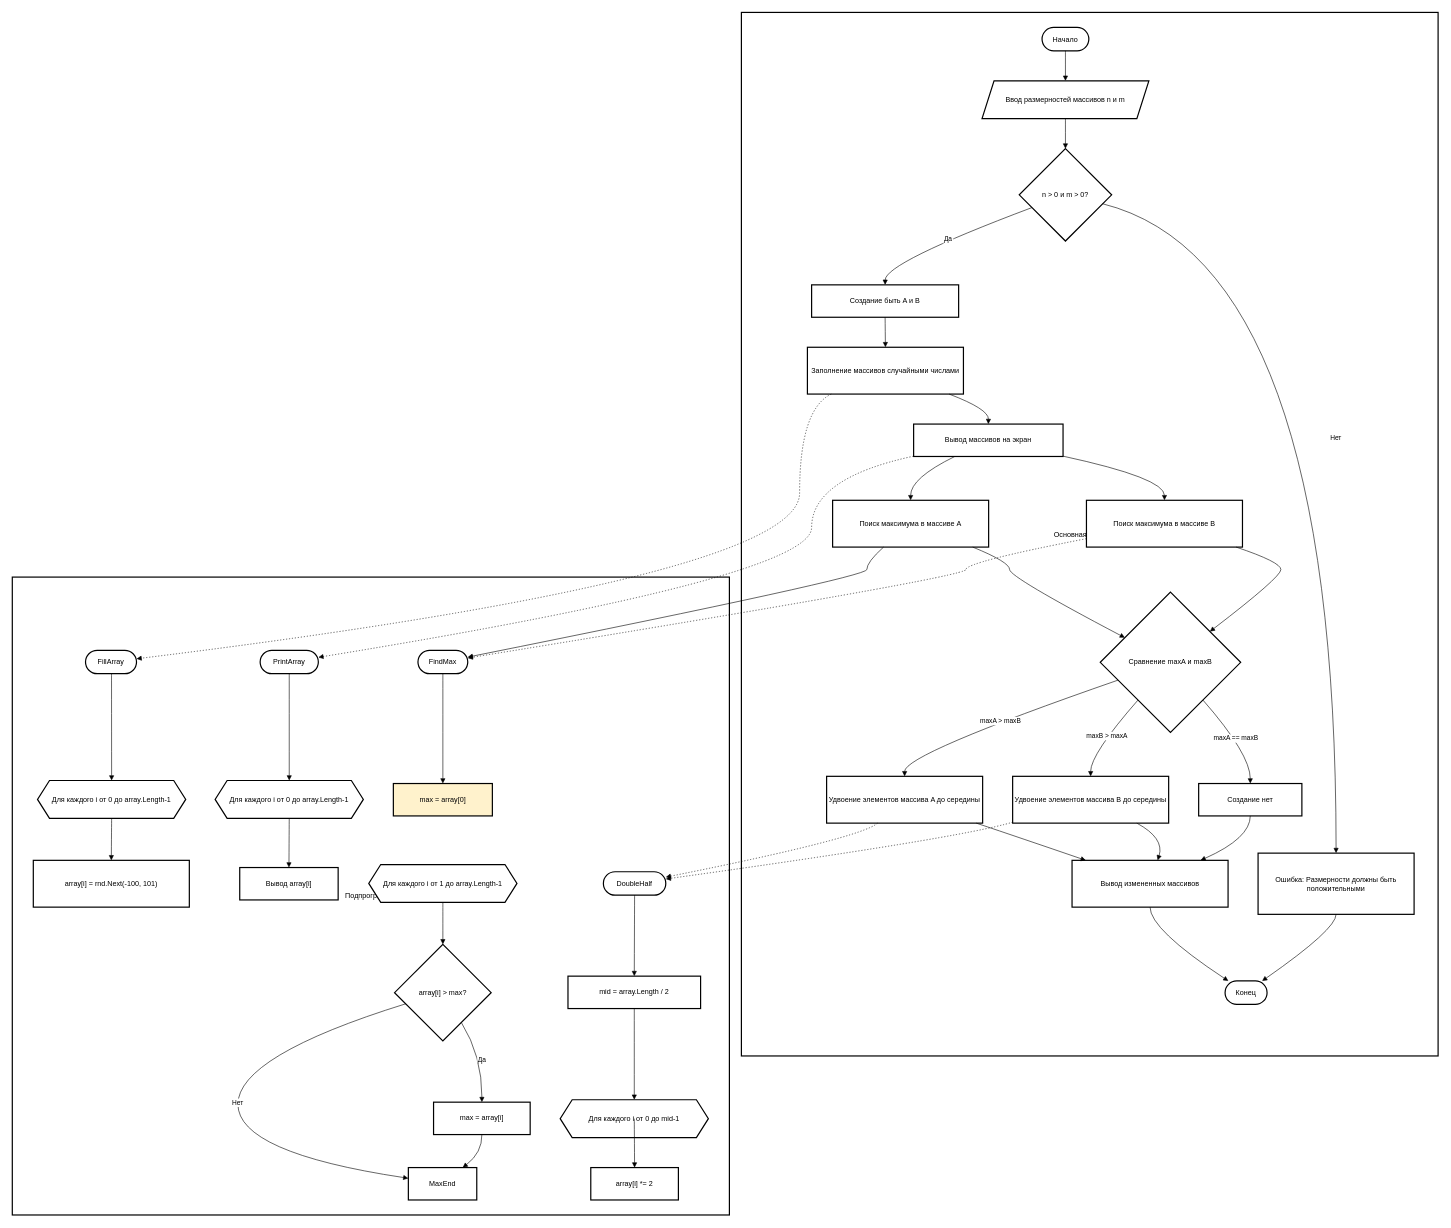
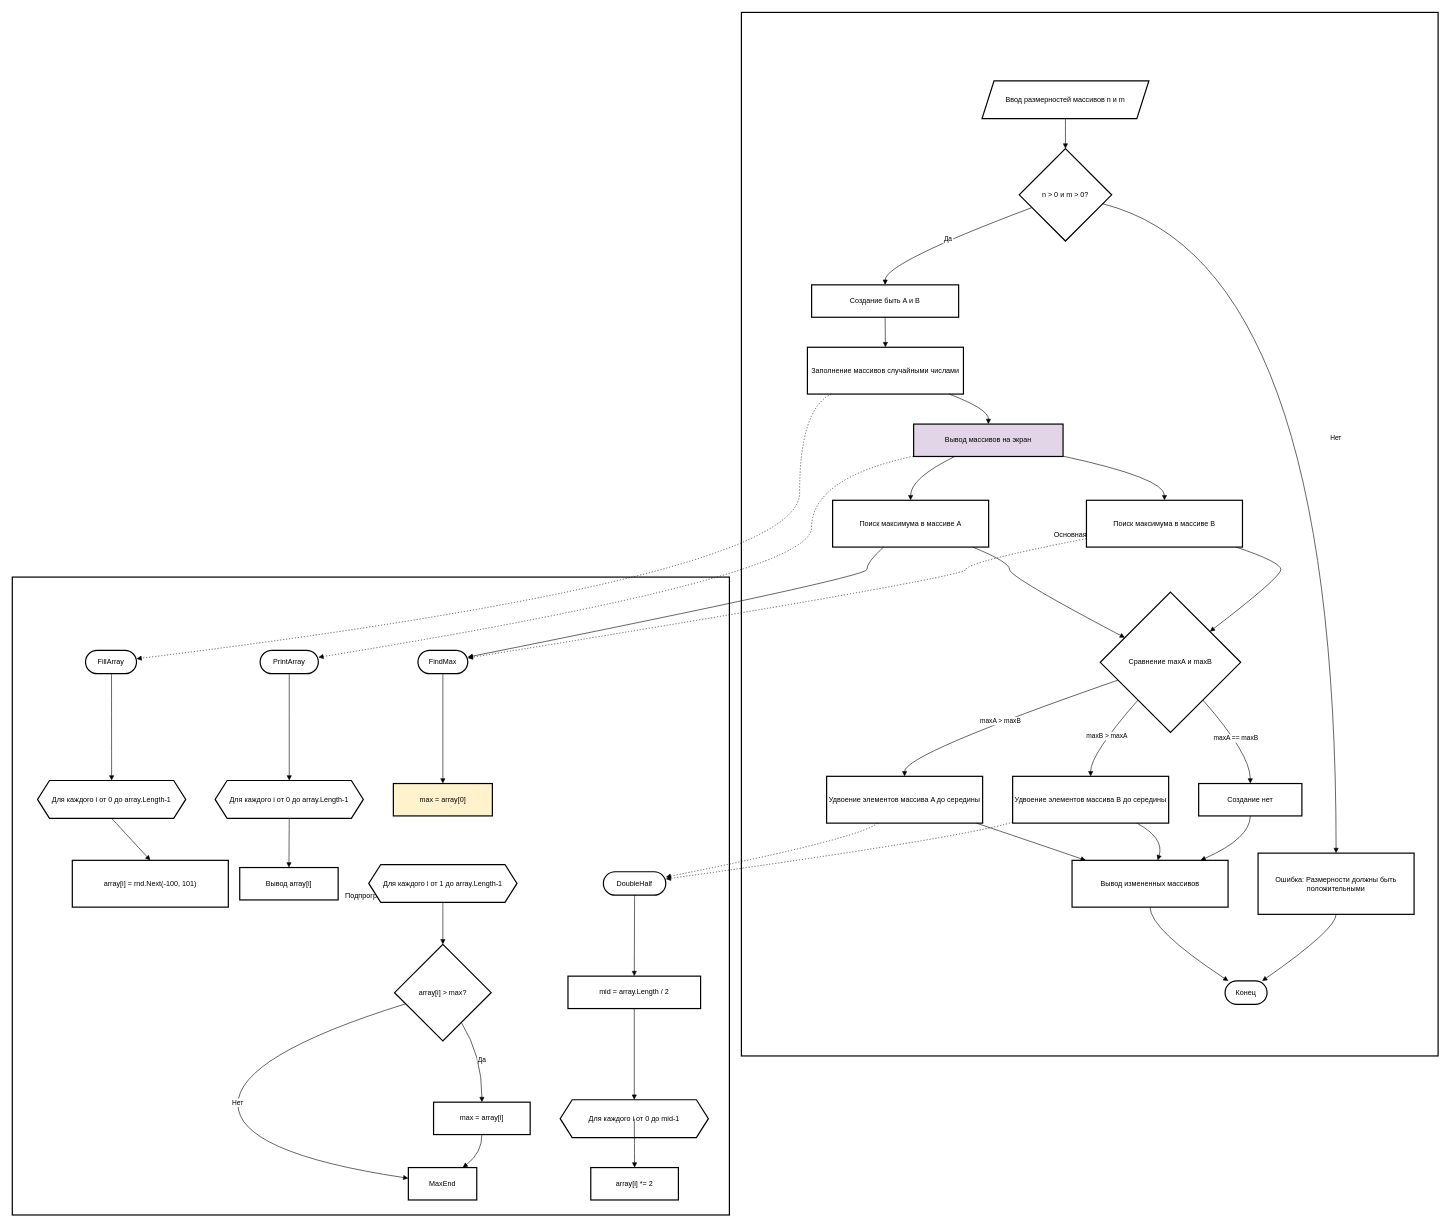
  <mxCell id="0" />
  <mxCell id="1" parent="0" />
  <mxCell id="2" value="Подпрограммы" style="whiteSpace=wrap;strokeWidth=2;" vertex="1" parent="1"><mxGeometry x="20" y="961" width="1195" height="1063" as="geometry" /></mxCell>
  <mxCell id="3" value="Основная программа" style="whiteSpace=wrap;strokeWidth=2;" vertex="1" parent="1"><mxGeometry x="1235" y="20" width="1161" height="1739" as="geometry" /></mxCell>
- <mxCell id="4" value="Начало" style="rounded=1;whiteSpace=wrap;arcSize=50;strokeWidth=2;" vertex="1" parent="1"><mxGeometry x="1736" y="45" width="78" height="39" as="geometry" /></mxCell>
  <mxCell id="5" value="Ввод размерностей массивов n и m" style="shape=parallelogram;perimeter=parallelogramPerimeter;fixedSize=1;strokeWidth=2;whiteSpace=wrap;" vertex="1" parent="1"><mxGeometry x="1636" y="134" width="278" height="63" as="geometry" /></mxCell>
  <mxCell id="6" value="n &gt; 0 и m &gt; 0?" style="rhombus;strokeWidth=2;whiteSpace=wrap;" vertex="1" parent="1"><mxGeometry x="1698" y="247" width="154" height="154" as="geometry" /></mxCell>
  <mxCell id="7" value="Создание быть A и B" style="whiteSpace=wrap;strokeWidth=2;" vertex="1" parent="1"><mxGeometry x="1352" y="474" width="245" height="54" as="geometry" /></mxCell>
  <mxCell id="8" value="Ошибка: Размерности должны быть положительными" style="whiteSpace=wrap;strokeWidth=2;" vertex="1" parent="1"><mxGeometry x="2096" y="1421" width="260" height="102" as="geometry" /></mxCell>
  <mxCell id="9" value="Заполнение массивов случайными числами" style="whiteSpace=wrap;strokeWidth=2;" vertex="1" parent="1"><mxGeometry x="1345" y="578" width="260" height="78" as="geometry" /></mxCell>
- <mxCell id="10" value="Вывод массивов на экран" style="whiteSpace=wrap;strokeWidth=2;" vertex="1" parent="1"><mxGeometry x="1522" y="706" width="249" height="54" as="geometry" /></mxCell>
+ <mxCell id="10" value="Вывод массивов на экран" style="whiteSpace=wrap;strokeWidth=2;fillColor=#e1d5e7;" vertex="1" parent="1"><mxGeometry x="1522" y="706" width="249" height="54" as="geometry" /></mxCell>
  <mxCell id="11" value="Поиск максимума в массиве A" style="whiteSpace=wrap;strokeWidth=2;" vertex="1" parent="1"><mxGeometry x="1387" y="833" width="260" height="78" as="geometry" /></mxCell>
  <mxCell id="12" value="Поиск максимума в массиве B" style="whiteSpace=wrap;strokeWidth=2;" vertex="1" parent="1"><mxGeometry x="1810" y="833" width="260" height="78" as="geometry" /></mxCell>
  <mxCell id="13" value="Сравнение maxA и maxB" style="rhombus;strokeWidth=2;whiteSpace=wrap;" vertex="1" parent="1"><mxGeometry x="1833" y="986" width="234" height="234" as="geometry" /></mxCell>
  <mxCell id="14" value="Удвоение элементов массива A до середины" style="whiteSpace=wrap;strokeWidth=2;" vertex="1" parent="1"><mxGeometry x="1377" y="1293" width="260" height="78" as="geometry" /></mxCell>
  <mxCell id="15" value="Удвоение элементов массива B до середины" style="whiteSpace=wrap;strokeWidth=2;" vertex="1" parent="1"><mxGeometry x="1687" y="1293" width="260" height="78" as="geometry" /></mxCell>
  <mxCell id="16" value="Создание нет" style="whiteSpace=wrap;strokeWidth=2;" vertex="1" parent="1"><mxGeometry x="1997" y="1305" width="172" height="54" as="geometry" /></mxCell>
  <mxCell id="17" value="Вывод измененных массивов" style="whiteSpace=wrap;strokeWidth=2;" vertex="1" parent="1"><mxGeometry x="1786" y="1433" width="260" height="78" as="geometry" /></mxCell>
  <mxCell id="18" value="Конец" style="rounded=1;whiteSpace=wrap;arcSize=50;strokeWidth=2;" vertex="1" parent="1"><mxGeometry x="2041" y="1634" width="70" height="39" as="geometry" /></mxCell>
  <mxCell id="19" value="FillArray" style="rounded=1;whiteSpace=wrap;arcSize=50;strokeWidth=2;" vertex="1" parent="1"><mxGeometry x="142" y="1083" width="85" height="39" as="geometry" /></mxCell>
  <mxCell id="20" value="Для каждого i от 0 до array.Length-1" style="shape=hexagon;perimeter=hexagonPerimeter2;fixedSize=1;strokeWidth=2;whiteSpace=wrap;" vertex="1" parent="1"><mxGeometry x="62" y="1300" width="247" height="63" as="geometry" /></mxCell>
- <mxCell id="21" value="array[i] = rnd.Next(-100, 101)" style="whiteSpace=wrap;strokeWidth=2;" vertex="1" parent="1"><mxGeometry x="55" y="1433" width="260" height="78" as="geometry" /></mxCell>
+ <mxCell id="21" value="array[i] = rnd.Next(-100, 101)" style="whiteSpace=wrap;strokeWidth=2;" vertex="1" parent="1"><mxGeometry x="120" y="1433" width="260" height="78" as="geometry" /></mxCell>
  <mxCell id="22" value="PrintArray" style="rounded=1;whiteSpace=wrap;arcSize=50;strokeWidth=2;" vertex="1" parent="1"><mxGeometry x="433" y="1083" width="97" height="39" as="geometry" /></mxCell>
  <mxCell id="23" value="Для каждого i от 0 до array.Length-1" style="shape=hexagon;perimeter=hexagonPerimeter2;fixedSize=1;strokeWidth=2;whiteSpace=wrap;" vertex="1" parent="1"><mxGeometry x="358" y="1300" width="247" height="63" as="geometry" /></mxCell>
  <mxCell id="24" value="Вывод array[i]" style="whiteSpace=wrap;strokeWidth=2;" vertex="1" parent="1"><mxGeometry x="399" y="1445" width="164" height="54" as="geometry" /></mxCell>
  <mxCell id="25" value="FindMax" style="rounded=1;whiteSpace=wrap;arcSize=50;strokeWidth=2;" vertex="1" parent="1"><mxGeometry x="696" y="1083" width="83" height="39" as="geometry" /></mxCell>
  <mxCell id="26" value="max = array[0]" style="whiteSpace=wrap;strokeWidth=2;fillColor=#fff2cc;" vertex="1" parent="1"><mxGeometry x="655" y="1305" width="165" height="54" as="geometry" /></mxCell>
  <mxCell id="27" value="Для каждого i от 1 до array.Length-1" style="shape=hexagon;perimeter=hexagonPerimeter2;fixedSize=1;strokeWidth=2;whiteSpace=wrap;" vertex="1" parent="1"><mxGeometry x="614" y="1440" width="247" height="63" as="geometry" /></mxCell>
  <mxCell id="28" value="array[i] &gt; max?" style="rhombus;strokeWidth=2;whiteSpace=wrap;" vertex="1" parent="1"><mxGeometry x="657" y="1573" width="161" height="161" as="geometry" /></mxCell>
  <mxCell id="29" value="max = array[i]" style="whiteSpace=wrap;strokeWidth=2;" vertex="1" parent="1"><mxGeometry x="722" y="1836" width="161" height="54" as="geometry" /></mxCell>
  <mxCell id="30" value="MaxEnd" style="whiteSpace=wrap;strokeWidth=2;" vertex="1" parent="1"><mxGeometry x="680" y="1945" width="114" height="54" as="geometry" /></mxCell>
  <mxCell id="31" value="DoubleHalf" style="rounded=1;whiteSpace=wrap;arcSize=50;strokeWidth=2;" vertex="1" parent="1"><mxGeometry x="1005" y="1452" width="104" height="39" as="geometry" /></mxCell>
  <mxCell id="32" value="mid = array.Length / 2" style="whiteSpace=wrap;strokeWidth=2;" vertex="1" parent="1"><mxGeometry x="946" y="1626" width="221" height="54" as="geometry" /></mxCell>
  <mxCell id="33" value="Для каждого i от 0 до mid-1" style="shape=hexagon;perimeter=hexagonPerimeter2;fixedSize=1;strokeWidth=2;whiteSpace=wrap;" vertex="1" parent="1"><mxGeometry x="933" y="1832" width="247" height="63" as="geometry" /></mxCell>
  <mxCell id="34" value="array[i] *= 2" style="whiteSpace=wrap;strokeWidth=2;" vertex="1" parent="1"><mxGeometry x="984" y="1945" width="146" height="54" as="geometry" /></mxCell>
- <mxCell id="35" value="" style="curved=1;startArrow=none;endArrow=block;exitX=0.5;exitY=1;entryX=0.5;entryY=0;rounded=0;" edge="1" parent="1" source="4" target="5"><mxGeometry relative="1" as="geometry"><Array as="points" /></mxGeometry></mxCell>
  <mxCell id="36" value="" style="curved=1;startArrow=none;endArrow=block;exitX=0.5;exitY=1;entryX=0.5;entryY=0;rounded=0;" edge="1" parent="1" source="5" target="6"><mxGeometry relative="1" as="geometry"><Array as="points" /></mxGeometry></mxCell>
  <mxCell id="37" value="Да" style="curved=1;startArrow=none;endArrow=block;exitX=0;exitY=0.69;entryX=0.5;entryY=-0.01;rounded=0;" edge="1" parent="1" source="6" target="7"><mxGeometry relative="1" as="geometry"><Array as="points"><mxPoint x="1475" y="437" /></Array></mxGeometry></mxCell>
  <mxCell id="38" value="Нет" style="curved=1;startArrow=none;endArrow=block;exitX=1;exitY=0.62;entryX=0.5;entryY=0;rounded=0;" edge="1" parent="1" source="6" target="8"><mxGeometry relative="1" as="geometry"><Array as="points"><mxPoint x="2226" y="437" /></Array></mxGeometry></mxCell>
  <mxCell id="39" value="" style="curved=1;startArrow=none;endArrow=block;exitX=0.5;exitY=0.99;entryX=0.5;entryY=-0.01;rounded=0;" edge="1" parent="1" source="7" target="9"><mxGeometry relative="1" as="geometry"><Array as="points" /></mxGeometry></mxCell>
  <mxCell id="40" value="" style="curved=1;startArrow=none;endArrow=block;exitX=0.9;exitY=0.99;entryX=0.5;entryY=-0.01;rounded=0;" edge="1" parent="1" source="9" target="10"><mxGeometry relative="1" as="geometry"><Array as="points"><mxPoint x="1647" y="681" /></Array></mxGeometry></mxCell>
  <mxCell id="41" value="" style="curved=1;startArrow=none;endArrow=block;exitX=0.28;exitY=0.99;entryX=0.5;entryY=-0.01;rounded=0;" edge="1" parent="1" source="10" target="11"><mxGeometry relative="1" as="geometry"><Array as="points"><mxPoint x="1517" y="796" /></Array></mxGeometry></mxCell>
  <mxCell id="42" value="" style="curved=1;startArrow=none;endArrow=block;exitX=1;exitY=0.99;entryX=0.5;entryY=-0.01;rounded=0;" edge="1" parent="1" source="10" target="12"><mxGeometry relative="1" as="geometry"><Array as="points"><mxPoint x="1940" y="796" /></Array></mxGeometry></mxCell>
  <mxCell id="43" value="" style="curved=1;startArrow=none;endArrow=block;exitX=0.89;exitY=0.99;entryX=0;entryY=0.23;rounded=0;" edge="1" parent="1" source="11" target="13"><mxGeometry relative="1" as="geometry"><Array as="points"><mxPoint x="1682" y="936" /><mxPoint x="1682" y="961" /></Array></mxGeometry></mxCell>
  <mxCell id="44" value="" style="curved=1;startArrow=none;endArrow=block;exitX=0.95;exitY=0.99;entryX=1;entryY=0.11;rounded=0;" edge="1" parent="1" source="12" target="13"><mxGeometry relative="1" as="geometry"><Array as="points"><mxPoint x="2134" y="936" /><mxPoint x="2134" y="961" /></Array></mxGeometry></mxCell>
  <mxCell id="45" value="maxA &gt; maxB" style="curved=1;startArrow=none;endArrow=block;exitX=0;exitY=0.67;entryX=0.5;entryY=-0.01;rounded=0;" edge="1" parent="1" source="13" target="14"><mxGeometry relative="1" as="geometry"><Array as="points"><mxPoint x="1507" y="1256" /></Array></mxGeometry></mxCell>
  <mxCell id="46" value="maxB &gt; maxA" style="curved=1;startArrow=none;endArrow=block;exitX=0.07;exitY=1;entryX=0.5;entryY=-0.01;rounded=0;" edge="1" parent="1" source="13" target="15"><mxGeometry relative="1" as="geometry"><Array as="points"><mxPoint x="1817" y="1256" /></Array></mxGeometry></mxCell>
  <mxCell id="47" value="maxA == maxB" style="curved=1;startArrow=none;endArrow=block;exitX=0.93;exitY=1;entryX=0.5;entryY=-0.01;rounded=0;" edge="1" parent="1" source="13" target="16"><mxGeometry relative="1" as="geometry"><Array as="points"><mxPoint x="2083" y="1256" /></Array></mxGeometry></mxCell>
  <mxCell id="48" value="" style="curved=1;startArrow=none;endArrow=block;exitX=0.95;exitY=0.99;entryX=0.08;entryY=-0.01;rounded=0;" edge="1" parent="1" source="14" target="17"><mxGeometry relative="1" as="geometry"><Array as="points"><mxPoint x="1701" y="1396" /></Array></mxGeometry></mxCell>
  <mxCell id="49" value="" style="curved=1;startArrow=none;endArrow=block;exitX=0.79;exitY=0.99;entryX=0.55;entryY=-0.01;rounded=0;" edge="1" parent="1" source="15" target="17"><mxGeometry relative="1" as="geometry"><Array as="points"><mxPoint x="1940" y="1396" /></Array></mxGeometry></mxCell>
  <mxCell id="50" value="" style="curved=1;startArrow=none;endArrow=block;exitX=0.5;exitY=0.99;entryX=0.83;entryY=-0.01;rounded=0;" edge="1" parent="1" source="16" target="17"><mxGeometry relative="1" as="geometry"><Array as="points"><mxPoint x="2083" y="1396" /></Array></mxGeometry></mxCell>
  <mxCell id="51" value="" style="curved=1;startArrow=none;endArrow=block;exitX=0.5;exitY=0.99;entryX=0.07;entryY=-0.01;rounded=0;" edge="1" parent="1" source="17" target="18"><mxGeometry relative="1" as="geometry"><Array as="points"><mxPoint x="1916" y="1548" /></Array></mxGeometry></mxCell>
  <mxCell id="52" value="" style="curved=1;startArrow=none;endArrow=block;exitX=0.5;exitY=1;entryX=0.89;entryY=-0.01;rounded=0;" edge="1" parent="1" source="8" target="18"><mxGeometry relative="1" as="geometry"><Array as="points"><mxPoint x="2226" y="1548" /></Array></mxGeometry></mxCell>
  <mxCell id="53" value="" style="curved=1;startArrow=none;endArrow=block;exitX=0.51;exitY=1;entryX=0.5;entryY=0;rounded=0;" edge="1" parent="1" source="19" target="20"><mxGeometry relative="1" as="geometry"><Array as="points" /></mxGeometry></mxCell>
  <mxCell id="54" value="" style="curved=1;startArrow=none;endArrow=block;exitX=0.5;exitY=1;entryX=0.5;entryY=-0.01;rounded=0;" edge="1" parent="1" source="20" target="21"><mxGeometry relative="1" as="geometry"><Array as="points" /></mxGeometry></mxCell>
  <mxCell id="55" value="" style="curved=1;startArrow=none;endArrow=block;exitX=0.5;exitY=1;entryX=0.5;entryY=0;rounded=0;" edge="1" parent="1" source="22" target="23"><mxGeometry relative="1" as="geometry"><Array as="points" /></mxGeometry></mxCell>
  <mxCell id="56" value="" style="curved=1;startArrow=none;endArrow=block;exitX=0.5;exitY=1;entryX=0.5;entryY=-0.01;rounded=0;" edge="1" parent="1" source="23" target="24"><mxGeometry relative="1" as="geometry"><Array as="points" /></mxGeometry></mxCell>
  <mxCell id="57" value="" style="curved=1;startArrow=none;endArrow=block;exitX=0.5;exitY=1;entryX=0.5;entryY=-0.01;rounded=0;" edge="1" parent="1" source="25" target="26"><mxGeometry relative="1" as="geometry"><Array as="points" /></mxGeometry></mxCell>
  <mxCell id="58" value="" style="curved=1;startArrow=none;endArrow=block;exitX=0.5;exitY=1;entryX=0.5;entryY=0;rounded=0;" edge="1" parent="1" source="27" target="28"><mxGeometry relative="1" as="geometry"><Array as="points" /></mxGeometry></mxCell>
  <mxCell id="59" value="Да" style="curved=1;startArrow=none;endArrow=block;exitX=0.81;exitY=1;entryX=0.5;entryY=0;rounded=0;" edge="1" parent="1" source="28" target="29"><mxGeometry relative="1" as="geometry"><Array as="points"><mxPoint x="803" y="1759" /></Array></mxGeometry></mxCell>
  <mxCell id="60" value="Нет" style="curved=1;startArrow=none;endArrow=block;exitX=0;exitY=0.65;entryX=0;entryY=0.33;rounded=0;" edge="1" parent="1" source="28" target="30"><mxGeometry relative="1" as="geometry"><Array as="points"><mxPoint x="396" y="1759" /><mxPoint x="396" y="1920" /></Array></mxGeometry></mxCell>
  <mxCell id="61" value="" style="curved=1;startArrow=none;endArrow=block;exitX=0.5;exitY=1;entryX=0.8;entryY=-0.01;rounded=0;" edge="1" parent="1" source="29" target="30"><mxGeometry relative="1" as="geometry"><Array as="points"><mxPoint x="803" y="1920" /></Array></mxGeometry></mxCell>
  <mxCell id="62" value="" style="curved=1;startArrow=none;endArrow=block;exitX=0.5;exitY=1;entryX=0.5;entryY=0;rounded=0;" edge="1" parent="1" source="31" target="32"><mxGeometry relative="1" as="geometry"><Array as="points" /></mxGeometry></mxCell>
  <mxCell id="63" value="" style="curved=1;startArrow=none;endArrow=block;exitX=0.5;exitY=1;entryX=0.5;entryY=-0.01;rounded=0;" edge="1" parent="1" source="32" target="33"><mxGeometry relative="1" as="geometry"><Array as="points" /></mxGeometry></mxCell>
  <mxCell id="64" value="" style="curved=1;startArrow=none;endArrow=block;exitX=0.5;exitY=0.99;entryX=0.5;entryY=-0.01;rounded=0;" edge="1" parent="1" source="33" target="34"><mxGeometry relative="1" as="geometry"><Array as="points" /></mxGeometry></mxCell>
  <mxCell id="65" value="" style="curved=1;dashed=1;dashPattern=2 3;startArrow=none;endArrow=block;exitX=0.16;exitY=0.99;entryX=1.01;entryY=0.36;rounded=0;" edge="1" parent="1" source="9" target="19"><mxGeometry relative="1" as="geometry"><Array as="points"><mxPoint x="1332" y="681" /><mxPoint x="1332" y="961" /></Array></mxGeometry></mxCell>
  <mxCell id="66" value="" style="curved=1;dashed=1;dashPattern=2 3;startArrow=none;endArrow=block;exitX=0;exitY=0.99;entryX=1;entryY=0.3;rounded=0;" edge="1" parent="1" source="10" target="22"><mxGeometry relative="1" as="geometry"><Array as="points"><mxPoint x="1352" y="796" /><mxPoint x="1352" y="961" /></Array></mxGeometry></mxCell>
  <mxCell id="67" value="" style="curved=1;dashed=0;dashPattern=2 3;startArrow=none;endArrow=block;exitX=0.33;exitY=0.99;entryX=1;entryY=0.29;rounded=0;" edge="1" parent="1" source="11" target="25"><mxGeometry relative="1" as="geometry"><Array as="points"><mxPoint x="1444" y="936" /><mxPoint x="1444" y="961" /></Array></mxGeometry></mxCell>
  <mxCell id="68" value="" style="curved=1;dashed=1;dashPattern=2 3;startArrow=none;endArrow=block;exitX=0;exitY=0.82;entryX=1;entryY=0.33;rounded=0;" edge="1" parent="1" source="12" target="25"><mxGeometry relative="1" as="geometry"><Array as="points"><mxPoint x="1609" y="936" /><mxPoint x="1609" y="961" /></Array></mxGeometry></mxCell>
  <mxCell id="69" value="" style="curved=1;dashed=1;dashPattern=2 3;startArrow=none;endArrow=block;exitX=0.33;exitY=0.99;entryX=1;entryY=0.23;rounded=0;" edge="1" parent="1" source="14" target="31"><mxGeometry relative="1" as="geometry"><Array as="points"><mxPoint x="1434" y="1396" /></Array></mxGeometry></mxCell>
  <mxCell id="70" value="" style="curved=1;dashed=1;dashPattern=2 3;startArrow=none;endArrow=block;exitX=0;exitY=0.98;entryX=1;entryY=0.31;rounded=0;" edge="1" parent="1" source="15" target="31"><mxGeometry relative="1" as="geometry"><Array as="points"><mxPoint x="1599" y="1396" /></Array></mxGeometry></mxCell>
